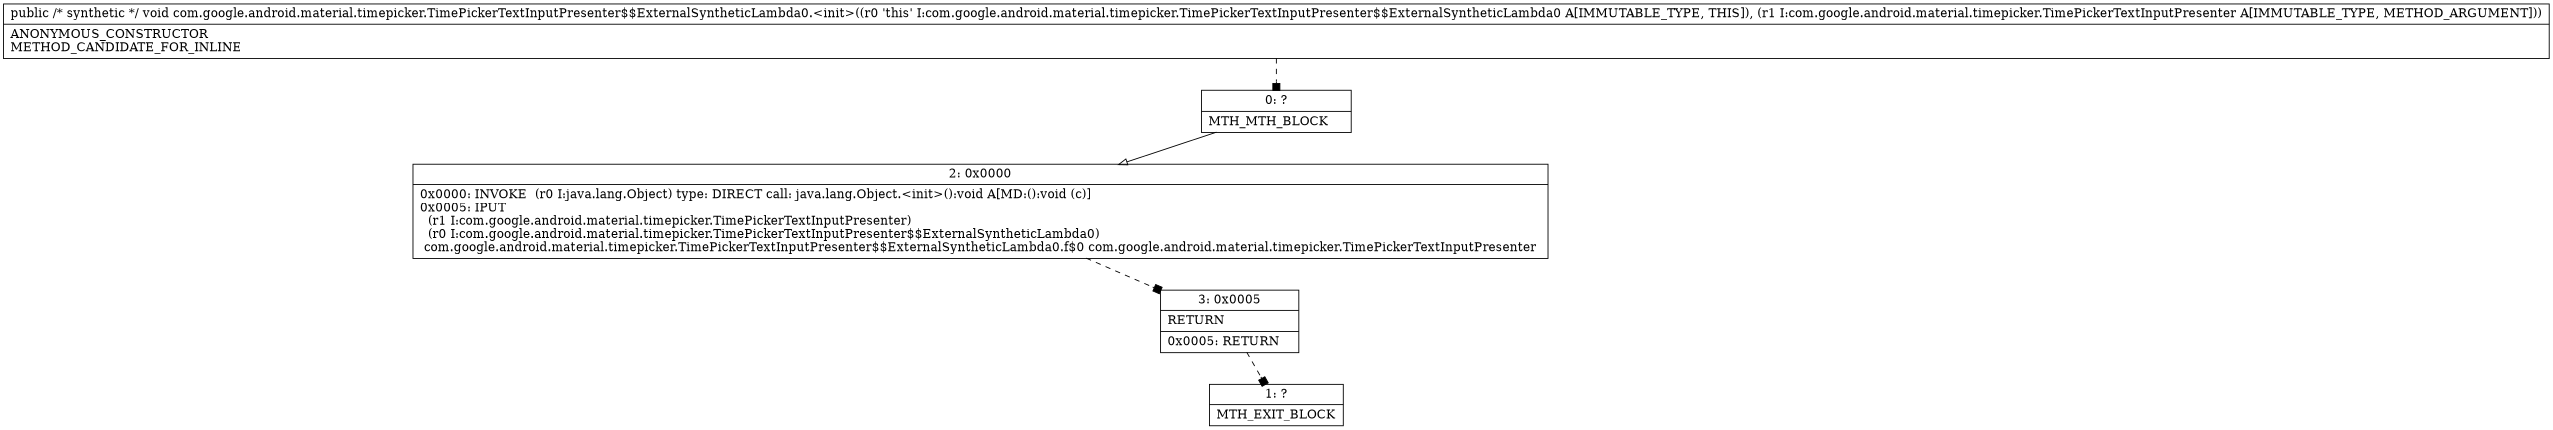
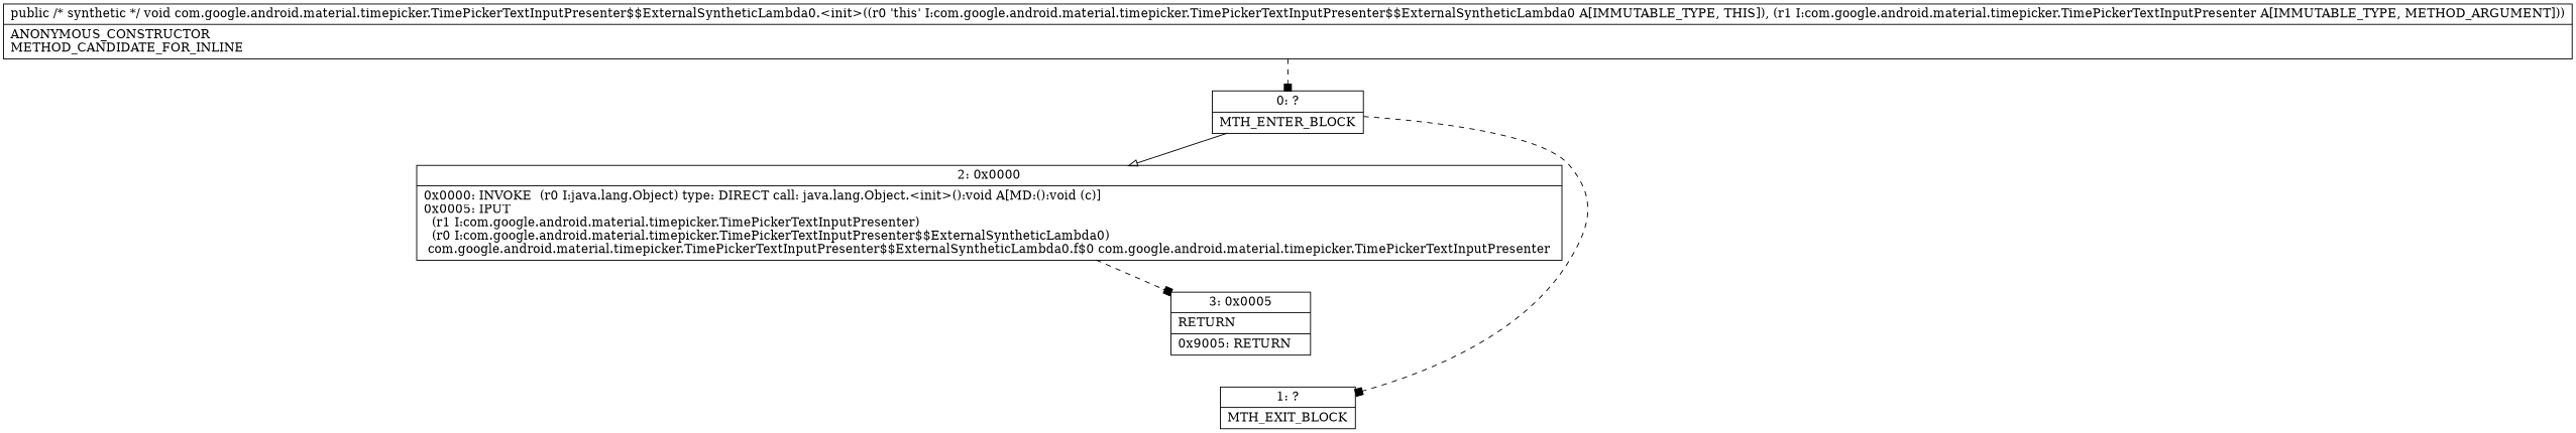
  digraph {
    node [shape=record]
    edge [arrowhead=box style=dashed]
-   n1 [label="{0\:\ ?|MTH_MTH_BLOCK\l}"]
+   n1 [label="{0\:\ ?|MTH_ENTER_BLOCK\l}"]
    n2 [label="{2\:\ 0x0000|0x0000: INVOKE  (r0 I:java.lang.Object) type: DIRECT call: java.lang.Object.\<init\>():void A[MD:():void (c)]\l0x0005: IPUT  \l  (r1 I:com.google.android.material.timepicker.TimePickerTextInputPresenter)\l  (r0 I:com.google.android.material.timepicker.TimePickerTextInputPresenter$$ExternalSyntheticLambda0)\l com.google.android.material.timepicker.TimePickerTextInputPresenter$$ExternalSyntheticLambda0.f$0 com.google.android.material.timepicker.TimePickerTextInputPresenter \l}"]
-   n3 [label="{3\:\ 0x0005|RETURN\l|0x0005: RETURN   \l}"]
+   n3 [label="{3\:\ 0x0005|RETURN\l|0x9005: RETURN   \l}"]
    n4 [label="{1\:\ ?|MTH_EXIT_BLOCK\l}"]
    n5 [label="{public \/* synthetic *\/ void com.google.android.material.timepicker.TimePickerTextInputPresenter$$ExternalSyntheticLambda0.\<init\>((r0 'this' I:com.google.android.material.timepicker.TimePickerTextInputPresenter$$ExternalSyntheticLambda0 A[IMMUTABLE_TYPE, THIS]), (r1 I:com.google.android.material.timepicker.TimePickerTextInputPresenter A[IMMUTABLE_TYPE, METHOD_ARGUMENT]))  | ANONYMOUS_CONSTRUCTOR\lMETHOD_CANDIDATE_FOR_INLINE\l}"]
    n1 -> n2 [arrowhead=onormal style=solid]
    n2 -> n3
-   n3 -> n4
+   n1 -> n4
    n5 -> n1
  }
